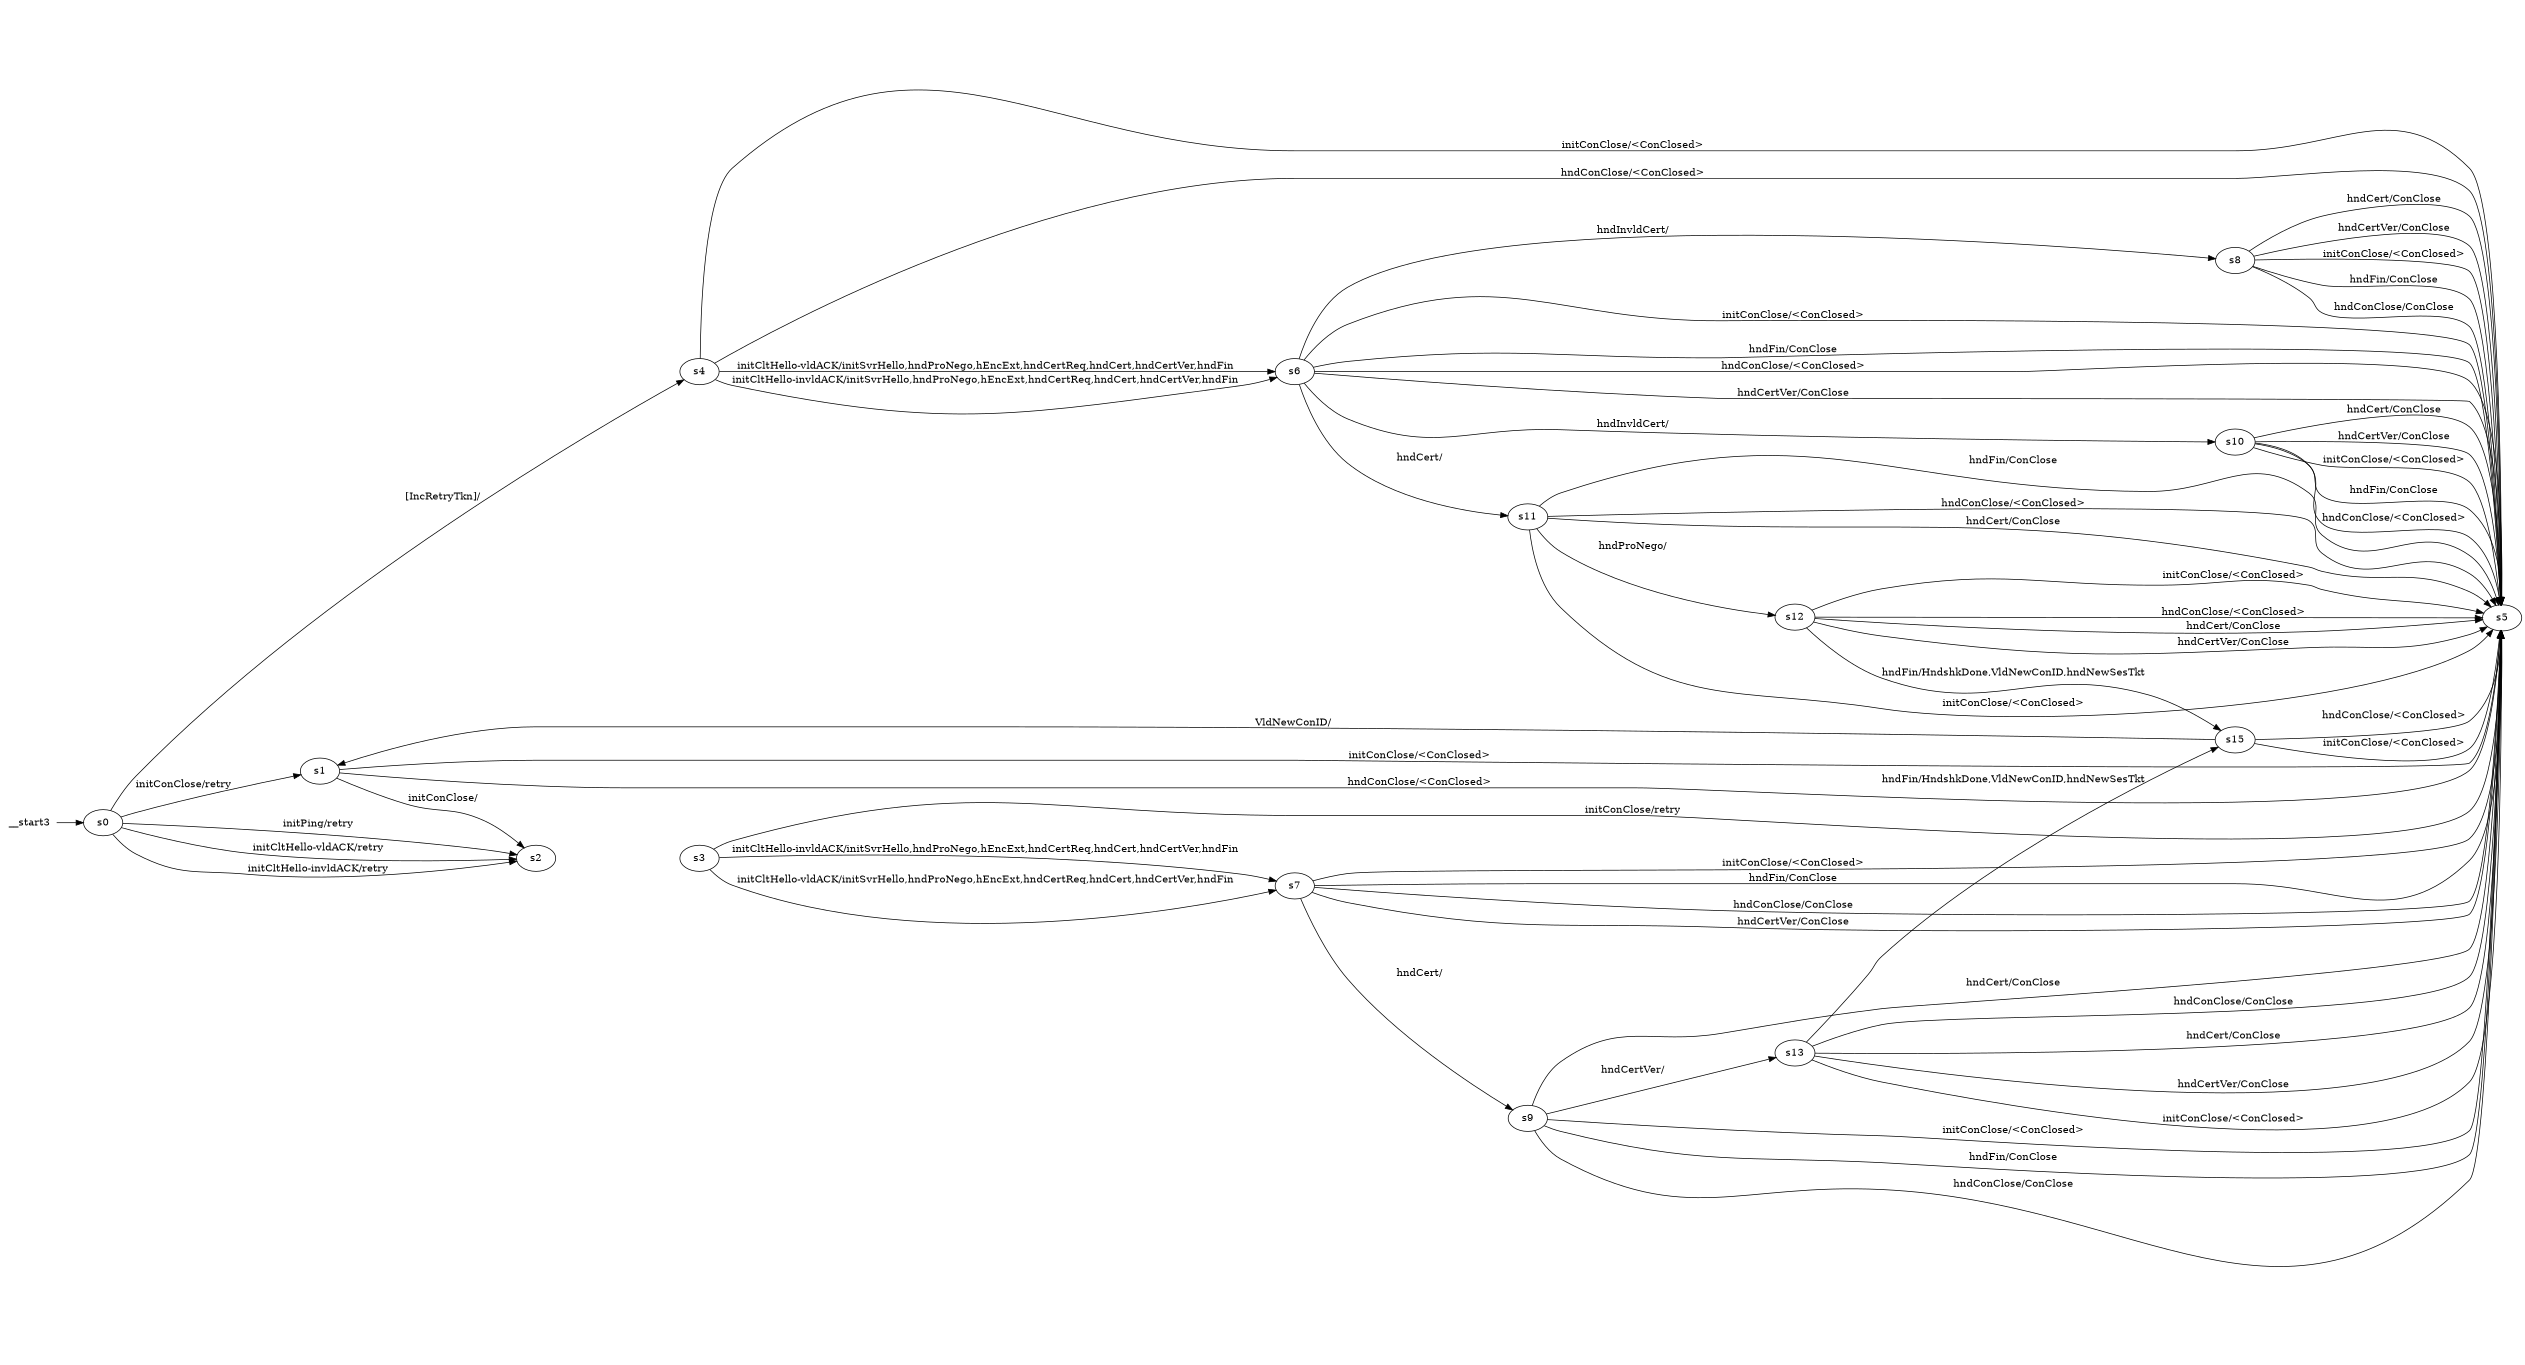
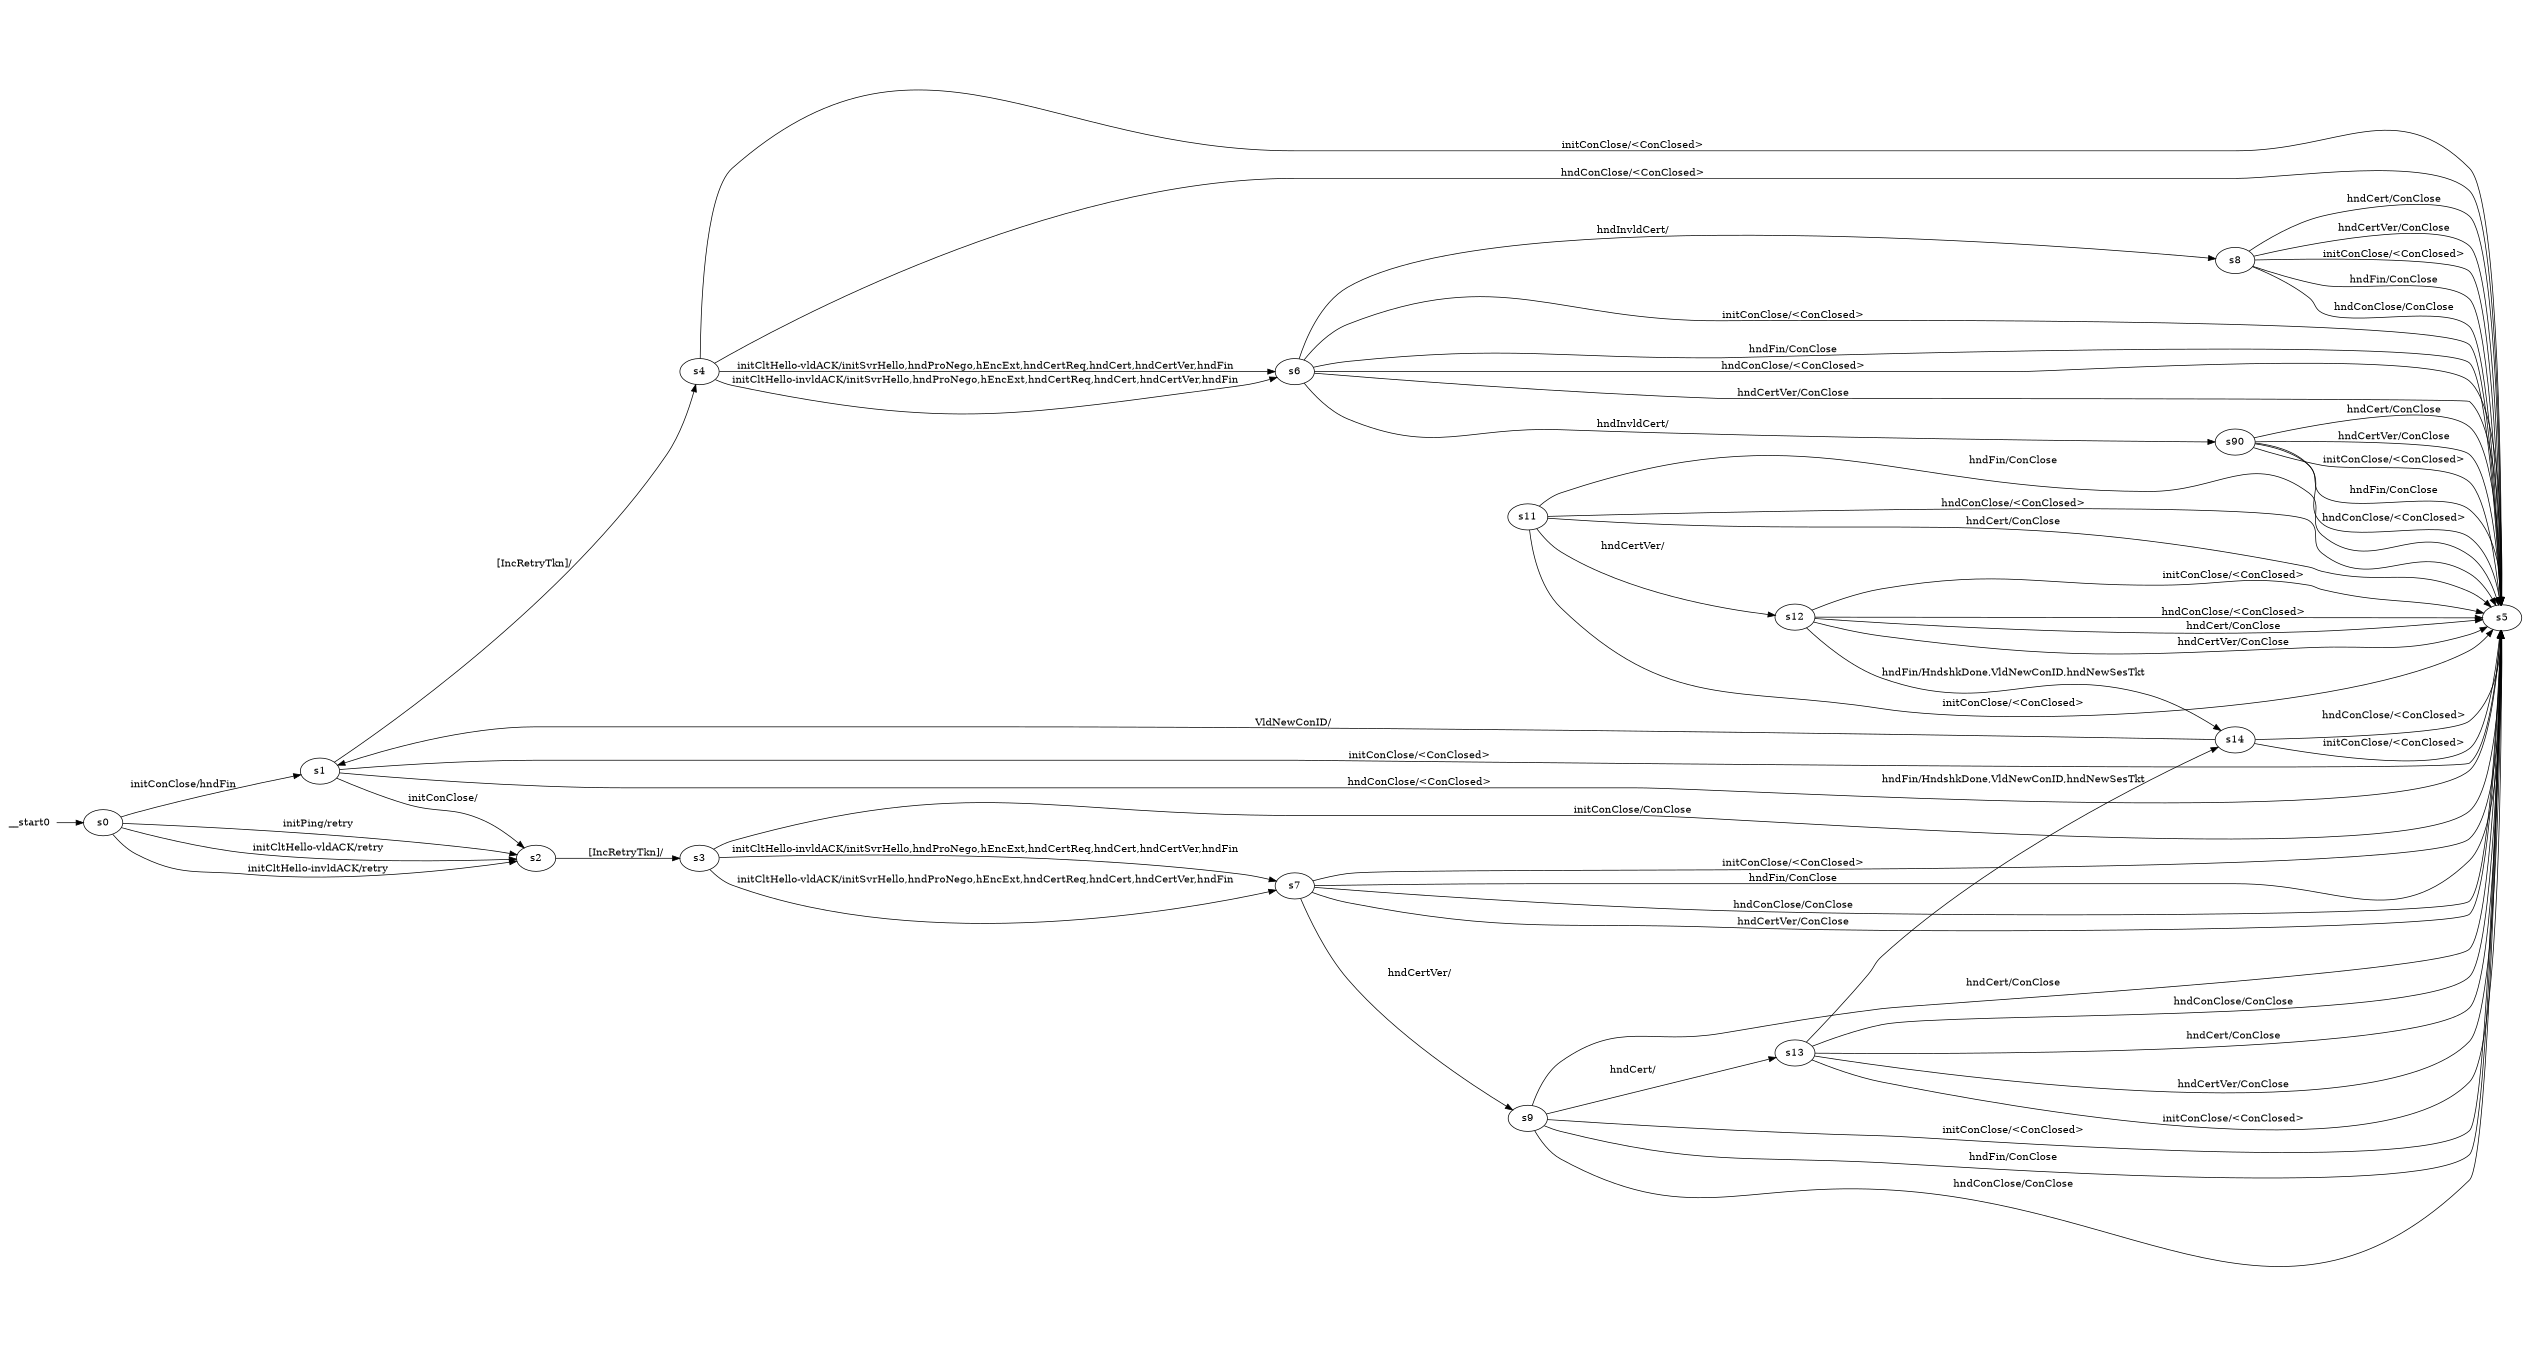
  digraph {
    rankdir=LR
    n1 [label=s0]
    n2 [label=s1]
    n3 [label=s2]
    n4 [label=s4]
    n5 [label=s5]
    n6 [label=s3]
    n7 [label=s6]
    n8 [label=s7]
    n9 [label=s9]
-   n10 [label=s10]
+   n10 [label=s90]
    n11 [label=s11]
    n12 [label=s8]
    n13 [label=s12]
    n14 [label=s13]
-   n15 [label=s15]
-   __start0 [shape=none label=__start3]
-   n1 -> n2 [label="initConClose/retry "]
+   n15 [label=s14]
+   __start0 [shape=none]
+   n1 -> n2 [label="initConClose/hndFin "]
    n1 -> n3 [label="initPing/retry "]
    n1 -> n3 [label="initCltHello-vldACK/retry "]
    n1 -> n3 [label="initCltHello-invldACK/retry "]
    n2 -> n3 [label="initConClose/ "]
-   n1 -> n4 [label="[IncRetryTkn]/ "]
+   n2 -> n4 [label="[IncRetryTkn]/ "]
    n2 -> n5 [label="initConClose/<ConClosed> "]
    n2 -> n5 [label="hndConClose/<ConClosed> "]
+   n3 -> n6 [label="[IncRetryTkn]/ "]
    n4 -> n5 [label="initConClose/<ConClosed> "]
    n4 -> n5 [label="hndConClose/<ConClosed> "]
    n4 -> n7 [label="initCltHello-vldACK/initSvrHello,hndProNego,hEncExt,hndCertReq,hndCert,hndCertVer,hndFin "]
    n4 -> n7 [label="initCltHello-invldACK/initSvrHello,hndProNego,hEncExt,hndCertReq,hndCert,hndCertVer,hndFin "]
-   n6 -> n5 [label="initConClose/retry "]
+   n6 -> n5 [label="initConClose/ConClose "]
    n6 -> n8 [label="initCltHello-vldACK/initSvrHello,hndProNego,hEncExt,hndCertReq,hndCert,hndCertVer,hndFin "]
    n6 -> n8 [label="initCltHello-invldACK/initSvrHello,hndProNego,hEncExt,hndCertReq,hndCert,hndCertVer,hndFin "]
    n7 -> n5 [label="initConClose/<ConClosed> "]
    n7 -> n5 [label="hndFin/ConClose "]
    n7 -> n5 [label="hndConClose/<ConClosed> "]
    n7 -> n5 [label="hndCertVer/ConClose "]
    n7 -> n10 [label="hndInvldCert/ "]
-   n7 -> n11 [label="hndCert/ "]
    n7 -> n12 [label="hndInvldCert/ "]
    n8 -> n5 [label="initConClose/<ConClosed> "]
    n8 -> n5 [label="hndFin/ConClose "]
    n8 -> n5 [label="hndConClose/ConClose "]
    n8 -> n5 [label="hndCertVer/ConClose "]
-   n8 -> n9 [label="hndCert/ "]
+   n8 -> n9 [label="hndCertVer/ "]
    n9 -> n5 [label="initConClose/<ConClosed> "]
    n9 -> n5 [label="hndFin/ConClose "]
    n9 -> n5 [label="hndConClose/ConClose "]
    n9 -> n5 [label="hndCert/ConClose "]
-   n9 -> n14 [label="hndCertVer/ "]
+   n9 -> n14 [label="hndCert/ "]
    n10 -> n5 [label="initConClose/<ConClosed> "]
    n10 -> n5 [label="hndFin/ConClose "]
    n10 -> n5 [label="hndConClose/<ConClosed> "]
    n10 -> n5 [label="hndCert/ConClose "]
    n10 -> n5 [label="hndCertVer/ConClose "]
    n11 -> n5 [label="initConClose/<ConClosed> "]
    n11 -> n5 [label="hndFin/ConClose "]
    n11 -> n5 [label="hndConClose/<ConClosed> "]
    n11 -> n5 [label="hndCert/ConClose "]
-   n11 -> n13 [label="hndProNego/ "]
+   n11 -> n13 [label="hndCertVer/ "]
    n12 -> n5 [label="initConClose/<ConClosed> "]
    n12 -> n5 [label="hndFin/ConClose "]
    n12 -> n5 [label="hndConClose/ConClose "]
    n12 -> n5 [label="hndCert/ConClose "]
    n12 -> n5 [label="hndCertVer/ConClose "]
    n13 -> n5 [label="initConClose/<ConClosed> "]
    n13 -> n5 [label="hndConClose/<ConClosed> "]
    n13 -> n5 [label="hndCert/ConClose "]
    n13 -> n5 [label="hndCertVer/ConClose "]
    n13 -> n15 [label="hndFin/HndshkDone,VldNewConID,hndNewSesTkt "]
    n14 -> n5 [label="initConClose/<ConClosed> "]
    n14 -> n5 [label="hndConClose/ConClose "]
    n14 -> n5 [label="hndCert/ConClose "]
    n14 -> n5 [label="hndCertVer/ConClose "]
    n14 -> n15 [label="hndFin/HndshkDone,VldNewConID,hndNewSesTkt "]
    n15 -> n2 [label="VldNewConID/ "]
    n15 -> n5 [label="initConClose/<ConClosed> "]
    n15 -> n5 [label="hndConClose/<ConClosed> "]
    __start0 -> n1
  }
